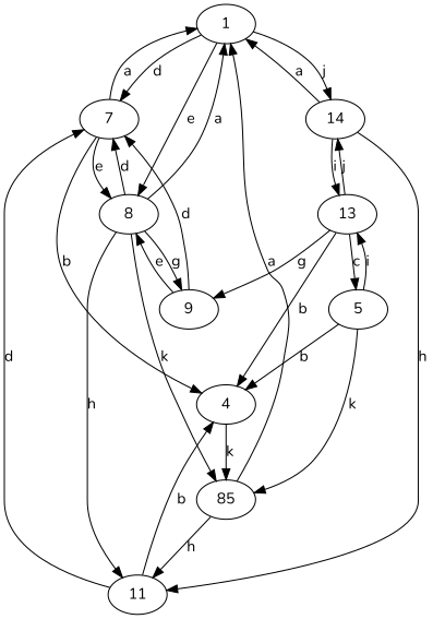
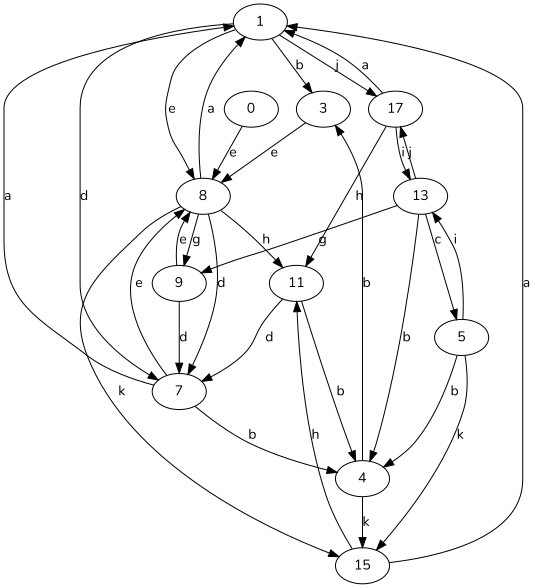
  strict digraph {
    fontname=Nunito
    node [fontname=Nunito]
    edge [fontname=Nunito]
    1
+   3
    7
    8
-   14
+   14 [label=17]
    4
-   15 [label=85]
+   15
    9
    11
    13
    5
+   0
+   1 -> 3 [label=b]
    1 -> 7 [label=d]
    1 -> 8 [label=e]
    1 -> 14 [label=j]
+   3 -> 8 [label=e]
    7 -> 1 [label=a]
    7 -> 8 [label=e]
    7 -> 4 [label=b]
    8 -> 1 [label=a]
    8 -> 7 [label=d]
    8 -> 15 [label=k]
    8 -> 9 [label=g]
    8 -> 11 [label=h]
    14 -> 1 [label=a]
    14 -> 11 [label=h]
    14 -> 13 [label=i]
+   4 -> 3 [label=b]
    4 -> 15 [label=k]
    15 -> 1 [label=a]
    15 -> 11 [label=h]
    9 -> 7 [label=d]
    9 -> 8 [label=e]
    11 -> 7 [label=d]
    11 -> 4 [label=b]
    13 -> 14 [label=j]
    13 -> 4 [label=b]
    13 -> 9 [label=g]
    13 -> 5 [label=c]
    5 -> 4 [label=b]
    5 -> 15 [label=k]
    5 -> 13 [label=i]
+   0 -> 8 [label=e]
  }
